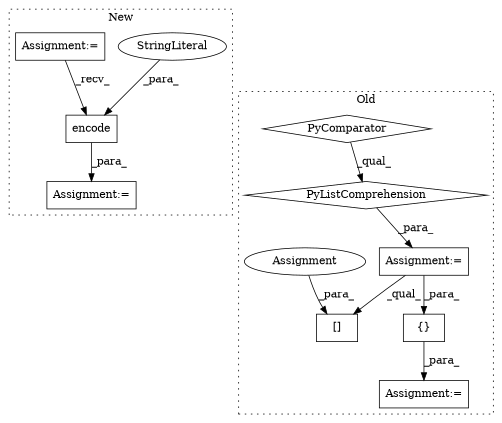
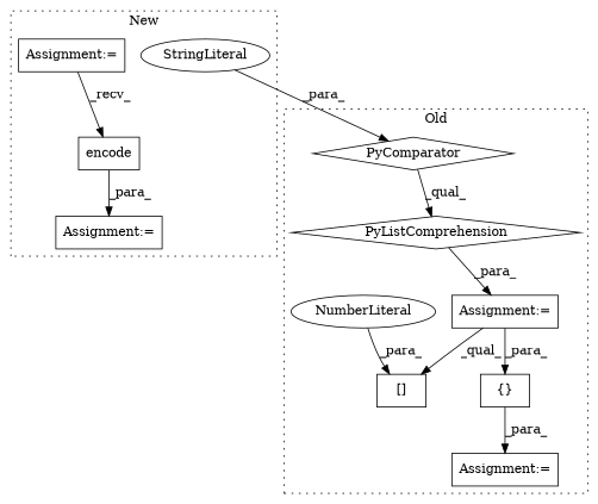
  digraph {
    node [a=7 l=1 shape=box]
    n1 [a=109 l=112 label=PyListComprehension s=1543 shape=diamond]
    n2 [a=113 l=26 label=PyComparator s=1621 shape=diamond]
    n3 [label="Assignment:=" s=1872]
    n4 [a=2 l="12,1" label="[]" s="1814,1827"]
    n5 [a=4 l="1,1" label="{}" s="1896,1918"]
-   n6 [a=34 label=Assignment s=1826 shape=ellipse]
+   n6 [a=34 label=NumberLiteral s=1826 shape=ellipse]
    n7 [label="Assignment:=" s=1506]
    n8 [a=32 l="7,1" label=encode s="1670,1687"]
    n9 [l=2 label="Assignment:=" s=1658]
    n10 [a=45 l=6 label=StringLiteral s=1677 shape=ellipse]
    n11 [label="Assignment:=" s=1514]
    subgraph cluster_1 {
      label=Old
      style=dotted
      n1
      n2
      n3
      n4
      n5
      n6
      n7
    }
    subgraph cluster_2 {
      label=New
      style=dotted
      n8
      n9
      n10
      n11
    }
    n1 -> n7 [label=_para_]
    n2 -> n1 [label=_qual_]
    n5 -> n3 [label=_para_]
    n6 -> n4 [label=_para_]
    n7 -> n4 [label=_qual_]
    n7 -> n5 [label=_para_]
    n8 -> n9 [label=_para_]
-   n10 -> n8 [label=_para_]
+   n10 -> n2 [label=_para_]
    n11 -> n8 [label=_recv_]
  }
